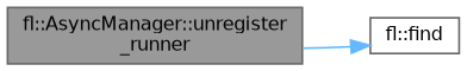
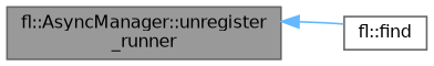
  digraph {
    rankdir=LR
    node [fontname=Helvetica fontsize=10 shape=box style=filled]
    n1 [color=gray40 fillcolor=grey60 fontcolor=black height=0.2 label="fl::AsyncManager::unregister\l_runner" width=0.4]
    n2 [color=grey40 fillcolor=white height=0.2 label="fl::find" width=0.4]
-   n1 -> n2 [color=steelblue1 fontname=Helvetica fontsize=10 labelfontname=Helvetica labelfontsize=10 style=solid]
+   n2 -> n1 [color=steelblue1 fontname=Helvetica fontsize=10 labelfontname=Helvetica labelfontsize=10 style=solid]
  }
